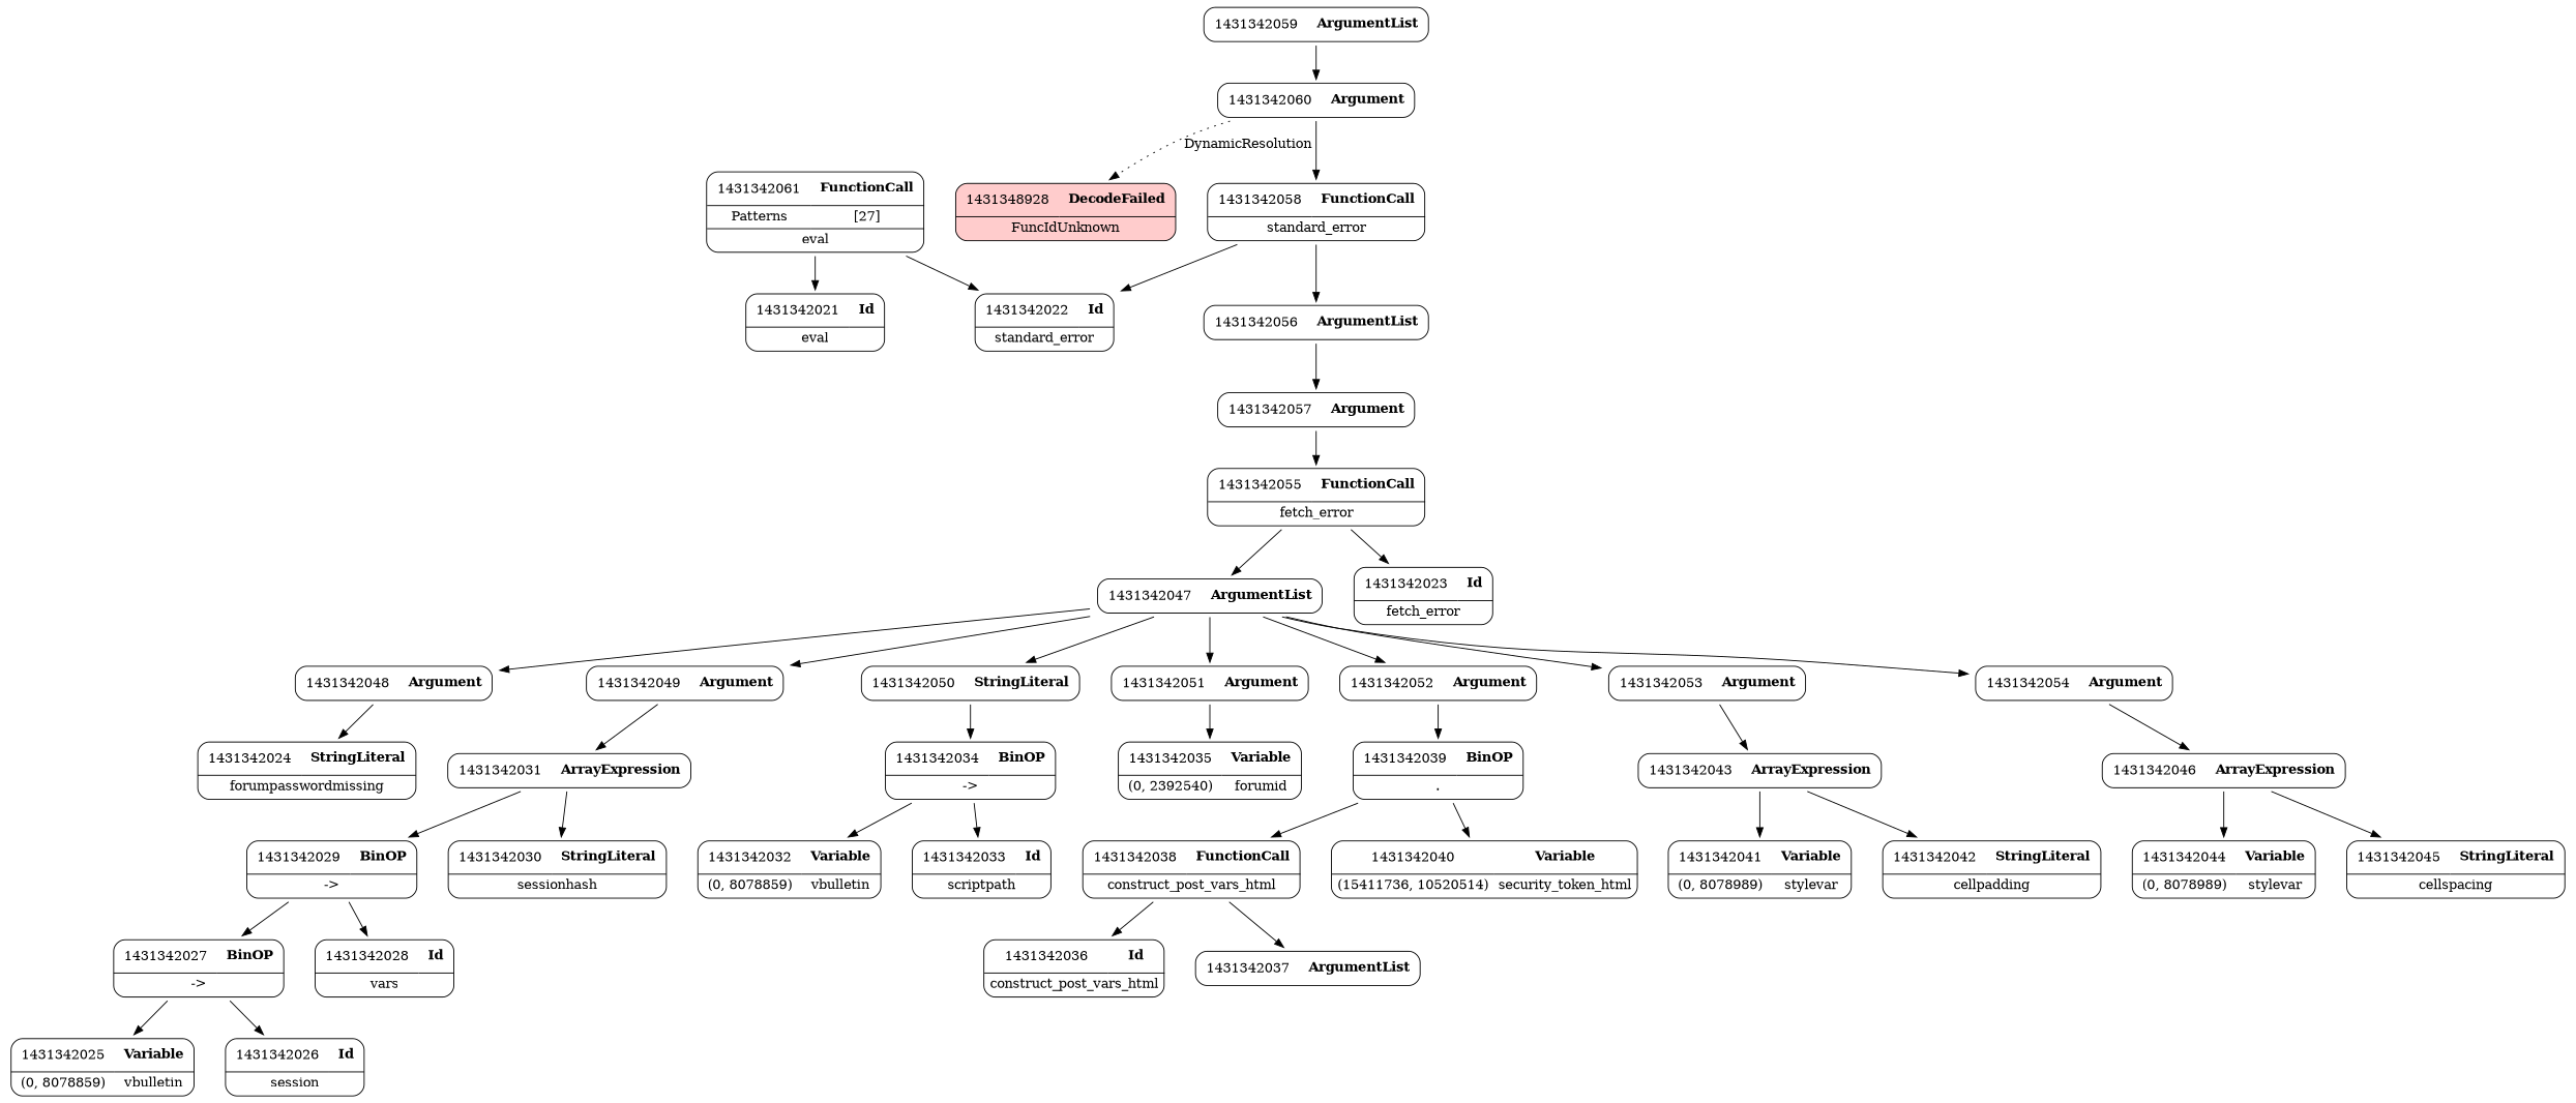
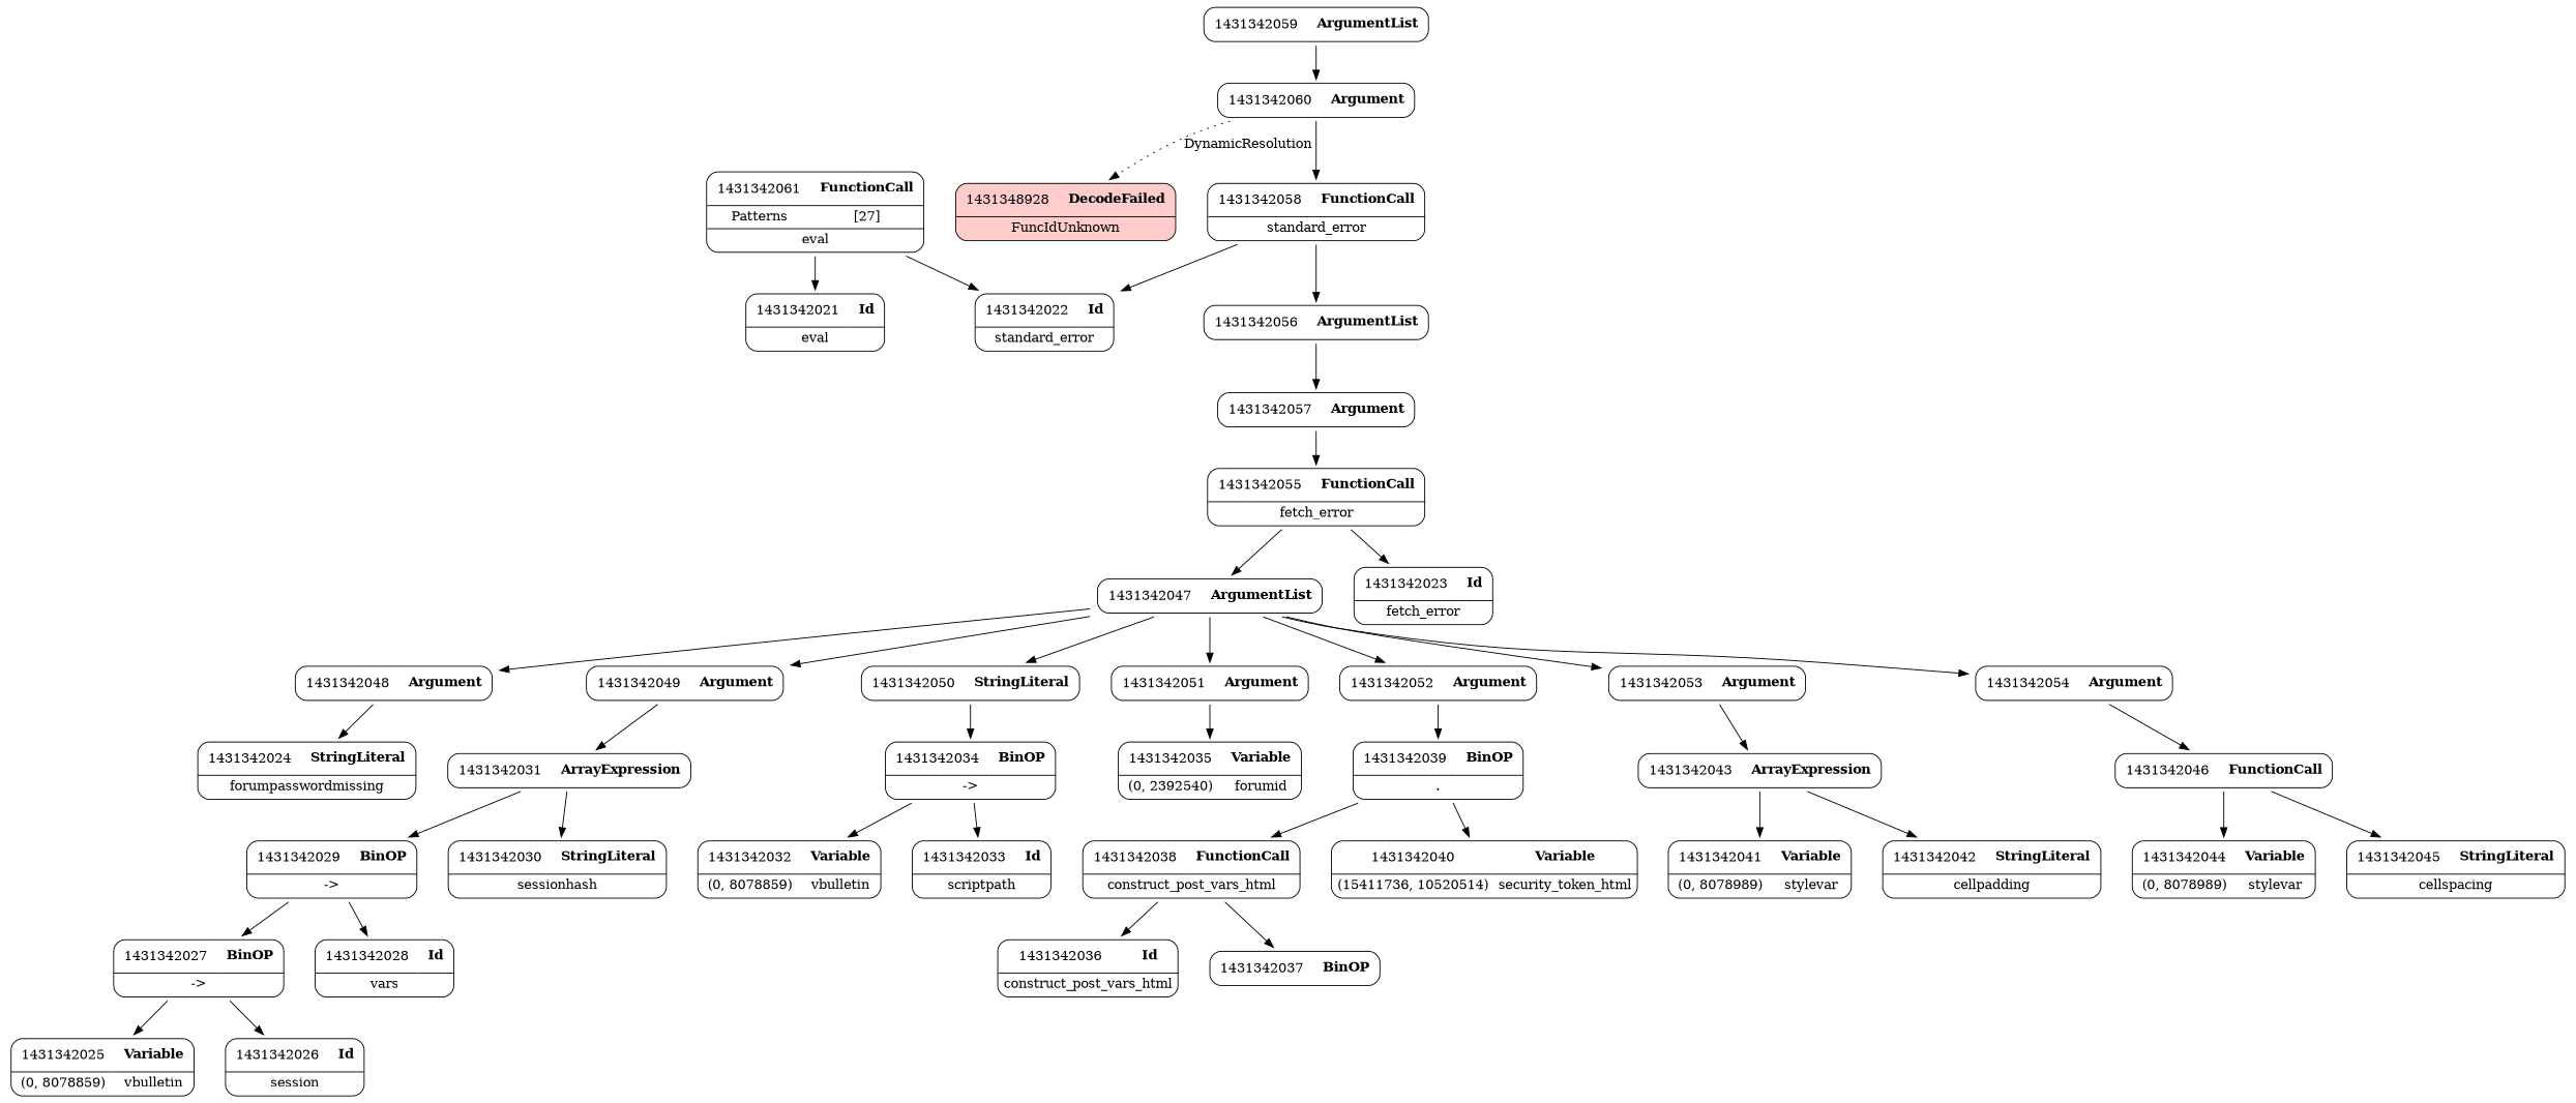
  digraph {
    fontname="DejaVu Serif"
    node [fontname="DejaVu Serif" shape=none]
    edge [fontname="DejaVu Serif" weight=2]
    n1 [label=<<TABLE border='1' cellspacing='0' cellpadding='10' style='rounded' ><TR><TD border='0'>1431342032</TD><TD border='0'><B>Variable</B></TD></TR><HR/><TR><TD border='0' cellpadding='5'>(0, 8078859)</TD><TD border='0' cellpadding='5'>vbulletin</TD></TR></TABLE>>]
    n2 [label=<<TABLE border='1' cellspacing='0' cellpadding='10' style='rounded' ><TR><TD border='0'>1431342033</TD><TD border='0'><B>Id</B></TD></TR><HR/><TR><TD border='0' cellpadding='5' colspan='2'>scriptpath</TD></TR></TABLE>>]
    n3 [label=<<TABLE border='1' cellspacing='0' cellpadding='10' style='rounded' ><TR><TD border='0'>1431342034</TD><TD border='0'><B>BinOP</B></TD></TR><HR/><TR><TD border='0' cellpadding='5' colspan='2'>-&gt;</TD></TR></TABLE>>]
    n4 [label=<<TABLE border='1' cellspacing='0' cellpadding='10' style='rounded' ><TR><TD border='0'>1431342035</TD><TD border='0'><B>Variable</B></TD></TR><HR/><TR><TD border='0' cellpadding='5'>(0, 2392540)</TD><TD border='0' cellpadding='5'>forumid</TD></TR></TABLE>>]
    n5 [label=<<TABLE border='1' cellspacing='0' cellpadding='10' style='rounded' ><TR><TD border='0'>1431342036</TD><TD border='0'><B>Id</B></TD></TR><HR/><TR><TD border='0' cellpadding='5' colspan='2'>construct_post_vars_html</TD></TR></TABLE>>]
-   n6 [label=<<TABLE border='1' cellspacing='0' cellpadding='10' style='rounded' ><TR><TD border='0'>1431342037</TD><TD border='0'><B>ArgumentList</B></TD></TR></TABLE>>]
+   n6 [label=<<TABLE border='1' cellspacing='0' cellpadding='10' style='rounded' ><TR><TD border='0'>1431342037</TD><TD border='0'><B>BinOP</B></TD></TR></TABLE>>]
    n7 [label=<<TABLE border='1' cellspacing='0' cellpadding='10' style='rounded' ><TR><TD border='0'>1431342038</TD><TD border='0'><B>FunctionCall</B></TD></TR><HR/><TR><TD border='0' cellpadding='5' colspan='2'>construct_post_vars_html</TD></TR></TABLE>>]
    n8 [label=<<TABLE border='1' cellspacing='0' cellpadding='10' style='rounded' ><TR><TD border='0'>1431342039</TD><TD border='0'><B>BinOP</B></TD></TR><HR/><TR><TD border='0' cellpadding='5' colspan='2'>.</TD></TR></TABLE>>]
    n9 [label=<<TABLE border='1' cellspacing='0' cellpadding='10' style='rounded' ><TR><TD border='0'>1431342040</TD><TD border='0'><B>Variable</B></TD></TR><HR/><TR><TD border='0' cellpadding='5'>(15411736, 10520514)</TD><TD border='0' cellpadding='5'>security_token_html</TD></TR></TABLE>>]
    n10 [label=<<TABLE border='1' cellspacing='0' cellpadding='10' style='rounded' ><TR><TD border='0'>1431342041</TD><TD border='0'><B>Variable</B></TD></TR><HR/><TR><TD border='0' cellpadding='5'>(0, 8078989)</TD><TD border='0' cellpadding='5'>stylevar</TD></TR></TABLE>>]
    n11 [label=<<TABLE border='1' cellspacing='0' cellpadding='10' style='rounded' ><TR><TD border='0'>1431342042</TD><TD border='0'><B>StringLiteral</B></TD></TR><HR/><TR><TD border='0' cellpadding='5' colspan='2'>cellpadding</TD></TR></TABLE>>]
    n12 [label=<<TABLE border='1' cellspacing='0' cellpadding='10' style='rounded' ><TR><TD border='0'>1431342043</TD><TD border='0'><B>ArrayExpression</B></TD></TR></TABLE>>]
    n13 [label=<<TABLE border='1' cellspacing='0' cellpadding='10' style='rounded' ><TR><TD border='0'>1431342044</TD><TD border='0'><B>Variable</B></TD></TR><HR/><TR><TD border='0' cellpadding='5'>(0, 8078989)</TD><TD border='0' cellpadding='5'>stylevar</TD></TR></TABLE>>]
    n14 [label=<<TABLE border='1' cellspacing='0' cellpadding='10' style='rounded' ><TR><TD border='0'>1431342045</TD><TD border='0'><B>StringLiteral</B></TD></TR><HR/><TR><TD border='0' cellpadding='5' colspan='2'>cellspacing</TD></TR></TABLE>>]
-   n15 [label=<<TABLE border='1' cellspacing='0' cellpadding='10' style='rounded' ><TR><TD border='0'>1431342046</TD><TD border='0'><B>ArrayExpression</B></TD></TR></TABLE>>]
+   n15 [label=<<TABLE border='1' cellspacing='0' cellpadding='10' style='rounded' ><TR><TD border='0'>1431342046</TD><TD border='0'><B>FunctionCall</B></TD></TR></TABLE>>]
    n16 [label=<<TABLE border='1' cellspacing='0' cellpadding='10' style='rounded' ><TR><TD border='0'>1431342047</TD><TD border='0'><B>ArgumentList</B></TD></TR></TABLE>>]
    n17 [label=<<TABLE border='1' cellspacing='0' cellpadding='10' style='rounded' ><TR><TD border='0'>1431342048</TD><TD border='0'><B>Argument</B></TD></TR></TABLE>>]
    n18 [label=<<TABLE border='1' cellspacing='0' cellpadding='10' style='rounded' ><TR><TD border='0'>1431342049</TD><TD border='0'><B>Argument</B></TD></TR></TABLE>>]
    n19 [label=<<TABLE border='1' cellspacing='0' cellpadding='10' style='rounded' ><TR><TD border='0'>1431342050</TD><TD border='0'><B>StringLiteral</B></TD></TR></TABLE>>]
    n20 [label=<<TABLE border='1' cellspacing='0' cellpadding='10' style='rounded' ><TR><TD border='0'>1431342051</TD><TD border='0'><B>Argument</B></TD></TR></TABLE>>]
    n21 [label=<<TABLE border='1' cellspacing='0' cellpadding='10' style='rounded' ><TR><TD border='0'>1431342052</TD><TD border='0'><B>Argument</B></TD></TR></TABLE>>]
    n22 [label=<<TABLE border='1' cellspacing='0' cellpadding='10' style='rounded' ><TR><TD border='0'>1431342053</TD><TD border='0'><B>Argument</B></TD></TR></TABLE>>]
    n23 [label=<<TABLE border='1' cellspacing='0' cellpadding='10' style='rounded' ><TR><TD border='0'>1431342054</TD><TD border='0'><B>Argument</B></TD></TR></TABLE>>]
    n24 [label=<<TABLE border='1' cellspacing='0' cellpadding='10' style='rounded' ><TR><TD border='0'>1431342024</TD><TD border='0'><B>StringLiteral</B></TD></TR><HR/><TR><TD border='0' cellpadding='5' colspan='2'>forumpasswordmissing</TD></TR></TABLE>>]
    n25 [label=<<TABLE border='1' cellspacing='0' cellpadding='10' style='rounded' ><TR><TD border='0'>1431342031</TD><TD border='0'><B>ArrayExpression</B></TD></TR></TABLE>>]
    n26 [label=<<TABLE border='1' cellspacing='0' cellpadding='10' style='rounded' ><TR><TD border='0'>1431342029</TD><TD border='0'><B>BinOP</B></TD></TR><HR/><TR><TD border='0' cellpadding='5' colspan='2'>-&gt;</TD></TR></TABLE>>]
    n27 [label=<<TABLE border='1' cellspacing='0' cellpadding='10' style='rounded' ><TR><TD border='0'>1431342030</TD><TD border='0'><B>StringLiteral</B></TD></TR><HR/><TR><TD border='0' cellpadding='5' colspan='2'>sessionhash</TD></TR></TABLE>>]
    n28 [label=<<TABLE border='1' cellspacing='0' cellpadding='10' style='rounded' bgcolor='#FFCCCC' ><TR><TD border='0'>1431348928</TD><TD border='0'><B>DecodeFailed</B></TD></TR><HR/><TR><TD border='0' cellpadding='5' colspan='2'>FuncIdUnknown</TD></TR></TABLE>>]
    n29 [label=<<TABLE border='1' cellspacing='0' cellpadding='10' style='rounded' ><TR><TD border='0'>1431342021</TD><TD border='0'><B>Id</B></TD></TR><HR/><TR><TD border='0' cellpadding='5' colspan='2'>eval</TD></TR></TABLE>>]
    n30 [label=<<TABLE border='1' cellspacing='0' cellpadding='10' style='rounded' ><TR><TD border='0'>1431342022</TD><TD border='0'><B>Id</B></TD></TR><HR/><TR><TD border='0' cellpadding='5' colspan='2'>standard_error</TD></TR></TABLE>>]
    n31 [label=<<TABLE border='1' cellspacing='0' cellpadding='10' style='rounded' ><TR><TD border='0'>1431342023</TD><TD border='0'><B>Id</B></TD></TR><HR/><TR><TD border='0' cellpadding='5' colspan='2'>fetch_error</TD></TR></TABLE>>]
    n32 [label=<<TABLE border='1' cellspacing='0' cellpadding='10' style='rounded' ><TR><TD border='0'>1431342025</TD><TD border='0'><B>Variable</B></TD></TR><HR/><TR><TD border='0' cellpadding='5'>(0, 8078859)</TD><TD border='0' cellpadding='5'>vbulletin</TD></TR></TABLE>>]
    n33 [label=<<TABLE border='1' cellspacing='0' cellpadding='10' style='rounded' ><TR><TD border='0'>1431342026</TD><TD border='0'><B>Id</B></TD></TR><HR/><TR><TD border='0' cellpadding='5' colspan='2'>session</TD></TR></TABLE>>]
    n34 [label=<<TABLE border='1' cellspacing='0' cellpadding='10' style='rounded' ><TR><TD border='0'>1431342027</TD><TD border='0'><B>BinOP</B></TD></TR><HR/><TR><TD border='0' cellpadding='5' colspan='2'>-&gt;</TD></TR></TABLE>>]
    n35 [label=<<TABLE border='1' cellspacing='0' cellpadding='10' style='rounded' ><TR><TD border='0'>1431342028</TD><TD border='0'><B>Id</B></TD></TR><HR/><TR><TD border='0' cellpadding='5' colspan='2'>vars</TD></TR></TABLE>>]
    n36 [label=<<TABLE border='1' cellspacing='0' cellpadding='10' style='rounded' ><TR><TD border='0'>1431342055</TD><TD border='0'><B>FunctionCall</B></TD></TR><HR/><TR><TD border='0' cellpadding='5' colspan='2'>fetch_error</TD></TR></TABLE>>]
    n37 [label=<<TABLE border='1' cellspacing='0' cellpadding='10' style='rounded' ><TR><TD border='0'>1431342056</TD><TD border='0'><B>ArgumentList</B></TD></TR></TABLE>>]
    n38 [label=<<TABLE border='1' cellspacing='0' cellpadding='10' style='rounded' ><TR><TD border='0'>1431342057</TD><TD border='0'><B>Argument</B></TD></TR></TABLE>>]
    n39 [label=<<TABLE border='1' cellspacing='0' cellpadding='10' style='rounded' ><TR><TD border='0'>1431342058</TD><TD border='0'><B>FunctionCall</B></TD></TR><HR/><TR><TD border='0' cellpadding='5' colspan='2'>standard_error</TD></TR></TABLE>>]
    n40 [label=<<TABLE border='1' cellspacing='0' cellpadding='10' style='rounded' ><TR><TD border='0'>1431342059</TD><TD border='0'><B>ArgumentList</B></TD></TR></TABLE>>]
    n41 [label=<<TABLE border='1' cellspacing='0' cellpadding='10' style='rounded' ><TR><TD border='0'>1431342060</TD><TD border='0'><B>Argument</B></TD></TR></TABLE>>]
    n42 [label=<<TABLE border='1' cellspacing='0' cellpadding='10' style='rounded' ><TR><TD border='0'>1431342061</TD><TD border='0'><B>FunctionCall</B></TD></TR><HR/><TR><TD border='0' cellpadding='5'>Patterns</TD><TD border='0' cellpadding='5'>[27]</TD></TR><HR/><TR><TD border='0' cellpadding='5' colspan='2'>eval</TD></TR></TABLE>>]
    n3 -> n1
    n3 -> n2
    n7 -> n5
    n7 -> n6
    n8 -> n7
    n8 -> n9
    n12 -> n10
    n12 -> n11
    n15 -> n13
    n15 -> n14
    n16 -> n17
    n16 -> n18
    n16 -> n19
    n16 -> n20
    n16 -> n21
    n16 -> n22
    n16 -> n23
    n17 -> n24
    n18 -> n25
    n19 -> n3
    n20 -> n4
    n21 -> n8
    n22 -> n12
    n23 -> n15
    n25 -> n26
    n25 -> n27
    n26 -> n34
    n26 -> n35
    n34 -> n32
    n34 -> n33
    n36 -> n16
    n36 -> n31
    n37 -> n38
    n38 -> n36
    n39 -> n30
    n39 -> n37
    n40 -> n41
    n41 -> n28 [label=DynamicResolution style=dotted weight=""]
    n41 -> n39
    n42 -> n29
    n42 -> n30
  }
